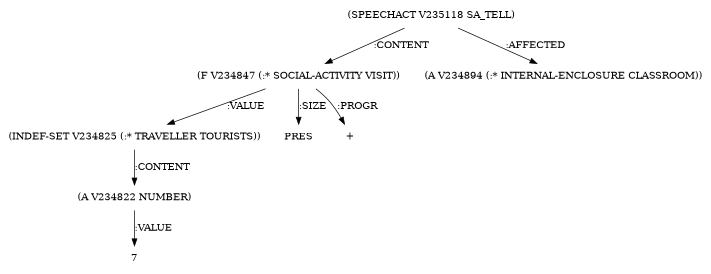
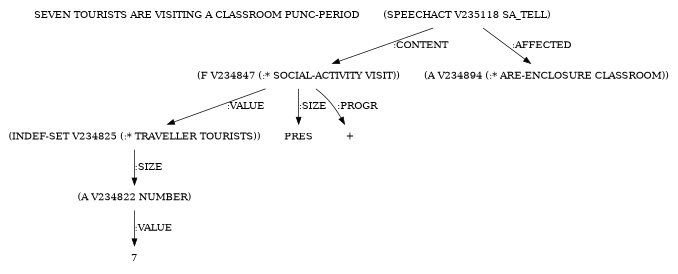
  digraph {
    node [shape=none]
+   "SEVEN TOURISTS ARE VISITING A CLASSROOM PUNC-PERIOD"
    n2 [label="(SPEECHACT V235118 SA_TELL)"]
    n3 [label="(F V234847 (:* SOCIAL-ACTIVITY VISIT))"]
-   n4 [label="(A V234894 (:* INTERNAL-ENCLOSURE CLASSROOM))"]
+   n4 [label="(A V234894 (:* ARE-ENCLOSURE CLASSROOM))"]
    n5 [label="(INDEF-SET V234825 (:* TRAVELLER TOURISTS))"]
    n6 [label=PRES]
    n7 [label="+"]
    n8 [label="(A V234822 NUMBER)"]
    n9 [label=7]
    n2 -> n3 [label=":CONTENT"]
    n2 -> n4 [label=":AFFECTED"]
    n3 -> n5 [label=":VALUE"]
    n3 -> n6 [label=":SIZE"]
    n3 -> n7 [label=":PROGR"]
-   n5 -> n8 [label=":CONTENT"]
+   n5 -> n8 [label=":SIZE"]
    n8 -> n9 [label=":VALUE"]
  }
